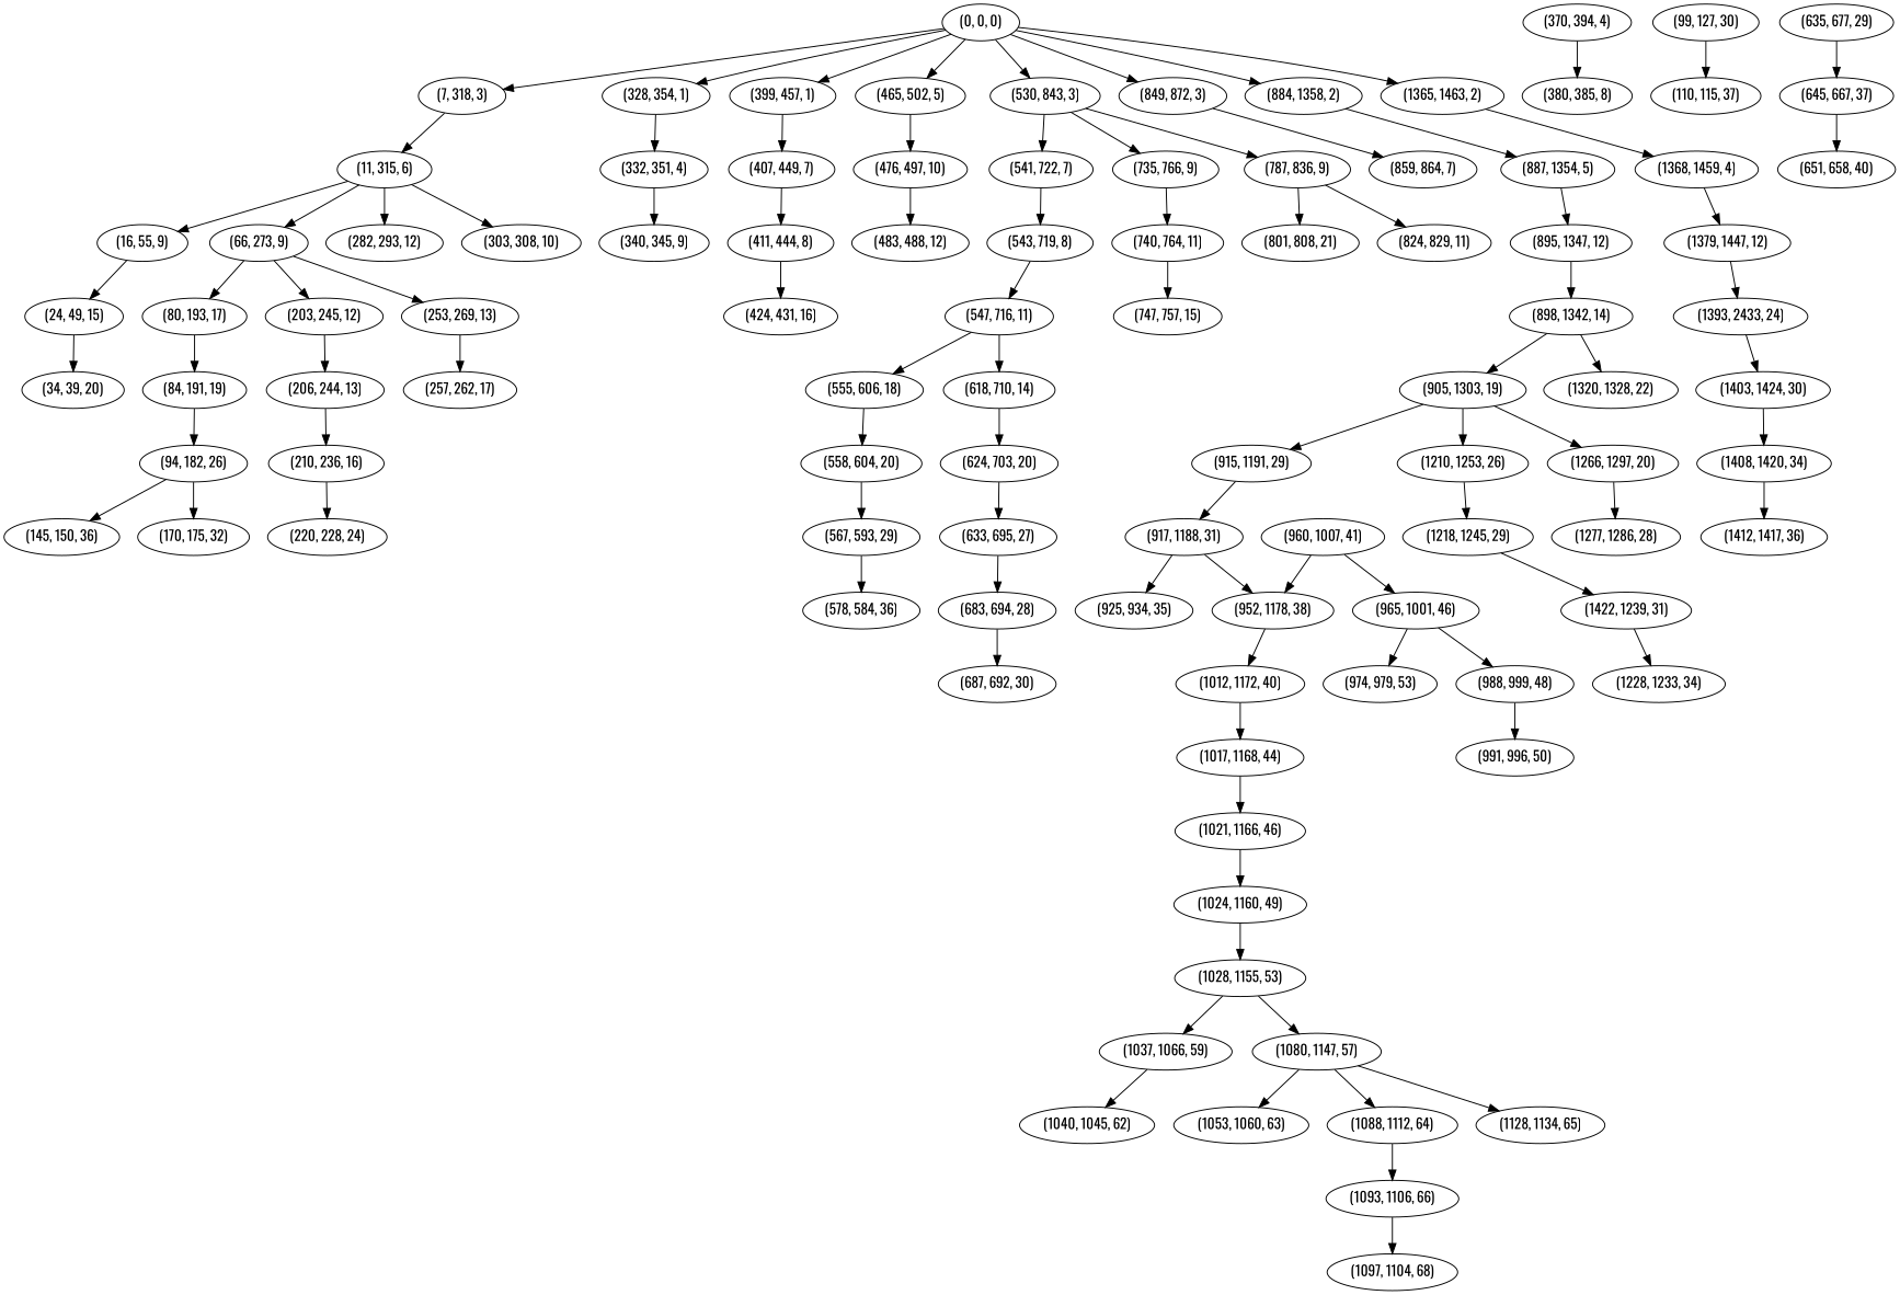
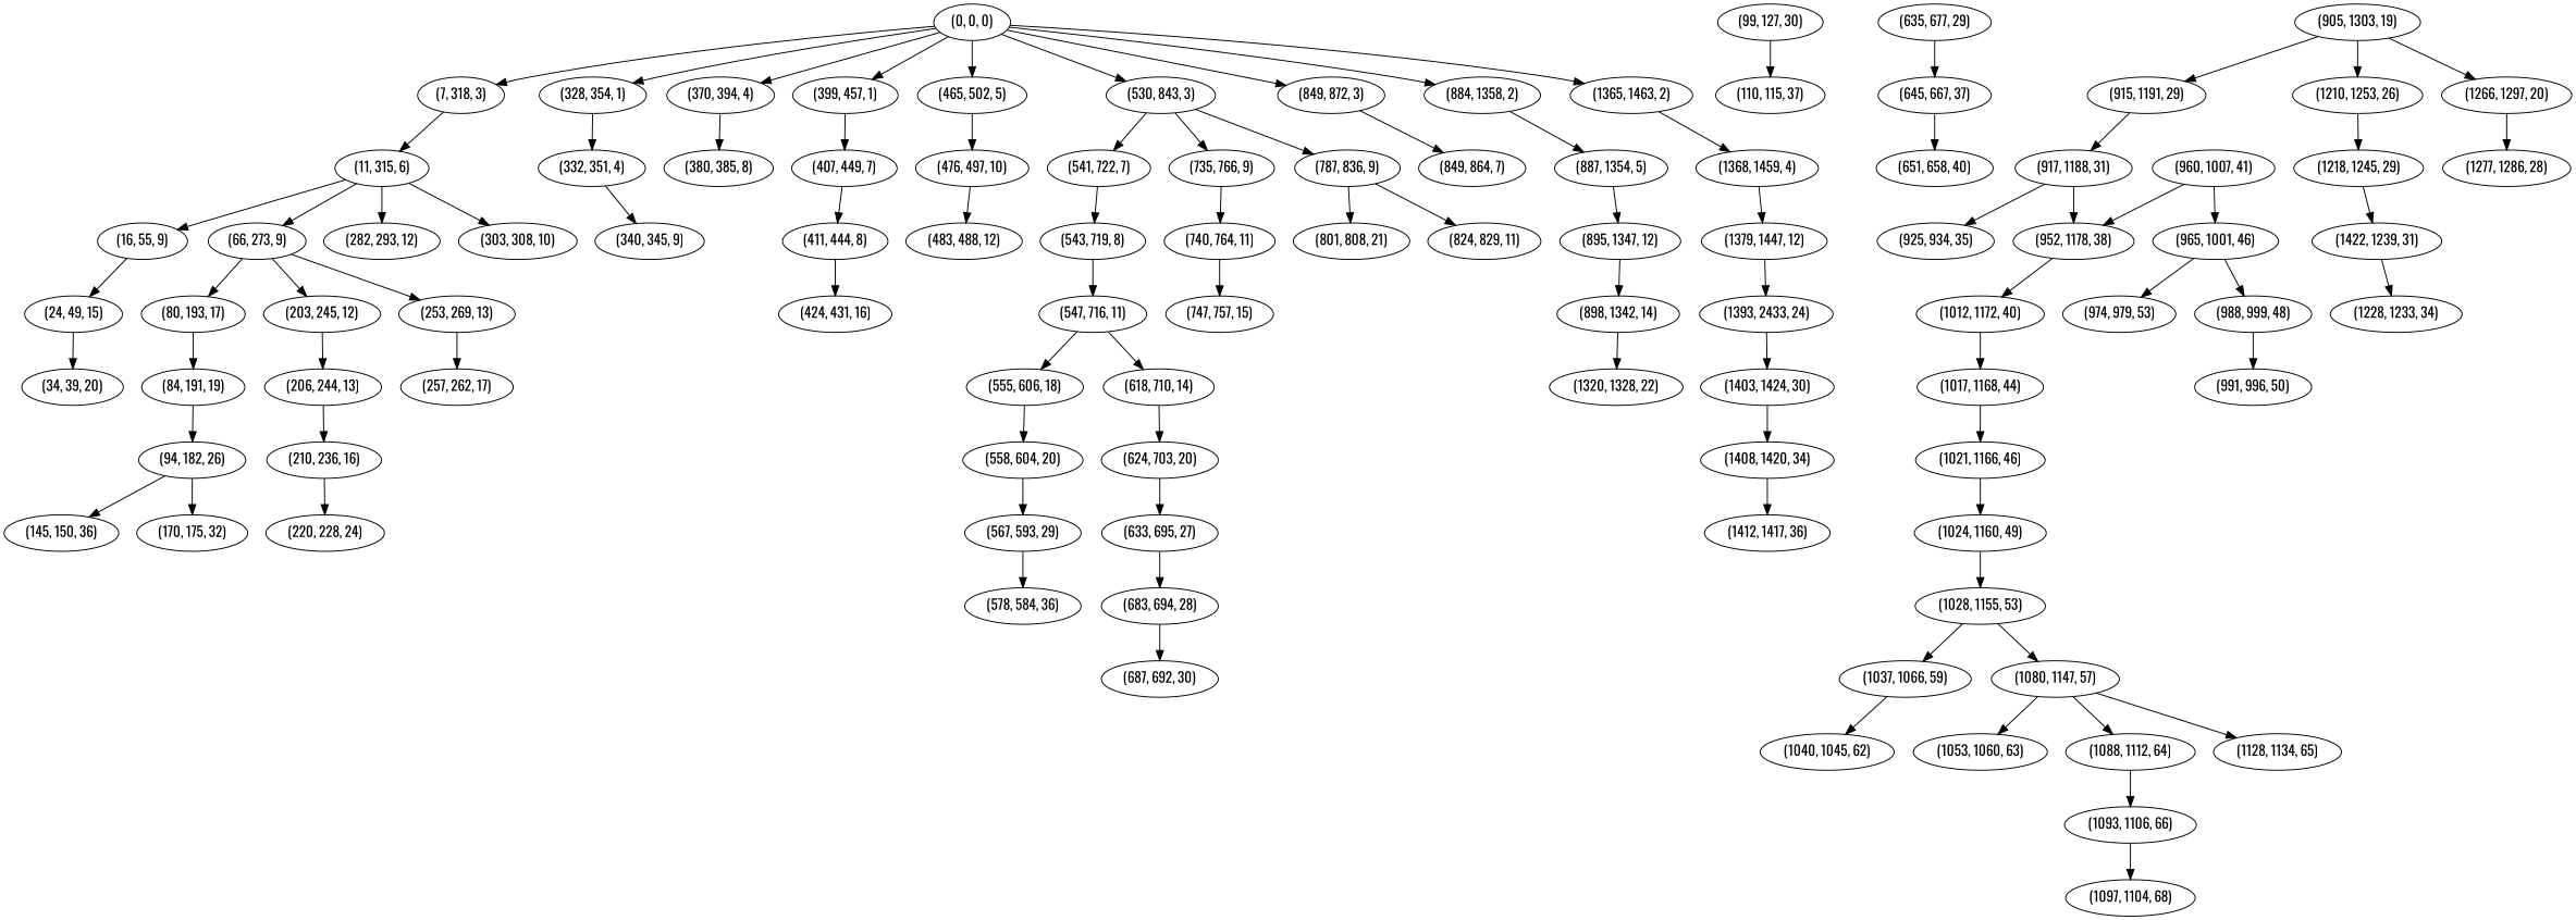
  digraph {
    fontname=Oswald
    node [fontname=Oswald]
    edge [fontname=Oswald]
    "(0, 0, 0)"
    "(7, 318, 3)"
    "(328, 354, 1)"
    "(370, 394, 4)"
    "(399, 457, 1)"
    "(465, 502, 5)"
    "(530, 843, 3)"
    "(849, 872, 3)"
    "(884, 1358, 2)"
    "(1365, 1463, 2)"
    "(11, 315, 6)"
    "(332, 351, 4)"
    "(380, 385, 8)"
    "(407, 449, 7)"
    "(476, 497, 10)"
    "(541, 722, 7)"
    "(735, 766, 9)"
    "(787, 836, 9)"
-   "(859, 864, 7)"
+   "(859, 864, 7)" [label="(849, 864, 7)"]
    "(887, 1354, 5)"
    "(1368, 1459, 4)"
    "(16, 55, 9)"
    "(66, 273, 9)"
    "(282, 293, 12)"
    "(303, 308, 10)"
    "(24, 49, 15)"
    "(80, 193, 17)"
    "(203, 245, 12)"
    "(253, 269, 13)"
    "(34, 39, 20)"
    "(84, 191, 19)"
    "(206, 244, 13)"
    "(257, 262, 17)"
    "(94, 182, 26)"
    "(145, 150, 36)"
    "(170, 175, 32)"
    "(99, 127, 30)"
    "(110, 115, 37)"
    "(210, 236, 16)"
    "(220, 228, 24)"
    "(340, 345, 9)"
    "(411, 444, 8)"
    "(424, 431, 16)"
    "(483, 488, 12)"
    "(543, 719, 8)"
    "(740, 764, 11)"
    "(801, 808, 21)"
    "(824, 829, 11)"
    "(547, 716, 11)"
    "(555, 606, 18)"
    "(618, 710, 14)"
    "(558, 604, 20)"
    "(624, 703, 20)"
    "(567, 593, 29)"
    "(578, 584, 36)"
    "(633, 695, 27)"
    "(683, 694, 28)"
    "(635, 677, 29)"
    "(645, 667, 37)"
    "(687, 692, 30)"
    "(651, 658, 40)"
    "(747, 757, 15)"
    "(895, 1347, 12)"
    "(898, 1342, 14)"
    "(905, 1303, 19)"
    "(1320, 1328, 22)"
    "(915, 1191, 29)"
    "(1210, 1253, 26)"
    "(1266, 1297, 20)"
    "(917, 1188, 31)"
    "(1218, 1245, 29)"
    "(1277, 1286, 28)"
    "(925, 934, 35)"
    "(952, 1178, 38)"
    "(1012, 1172, 40)"
    "(960, 1007, 41)"
    "(965, 1001, 46)"
    "(1017, 1168, 44)"
    "(974, 979, 53)"
    "(988, 999, 48)"
    "(991, 996, 50)"
    "(1021, 1166, 46)"
    "(1024, 1160, 49)"
    "(1028, 1155, 53)"
    "(1037, 1066, 59)"
    "(1080, 1147, 57)"
    "(1040, 1045, 62)"
    "(1053, 1060, 63)"
    "(1088, 1112, 64)"
    "(1128, 1134, 65)"
    "(1093, 1106, 66)"
    "(1097, 1104, 68)"
    n93 [label="(1422, 1239, 31)"]
    "(1228, 1233, 34)"
    "(1379, 1447, 12)"
    n96 [label="(1393, 2433, 24)"]
    "(1403, 1424, 30)"
    "(1408, 1420, 34)"
    "(1412, 1417, 36)"
    "(0, 0, 0)" -> "(7, 318, 3)"
    "(0, 0, 0)" -> "(328, 354, 1)"
+   "(0, 0, 0)" -> "(370, 394, 4)"
    "(0, 0, 0)" -> "(399, 457, 1)"
    "(0, 0, 0)" -> "(465, 502, 5)"
    "(0, 0, 0)" -> "(530, 843, 3)"
    "(0, 0, 0)" -> "(849, 872, 3)"
    "(0, 0, 0)" -> "(884, 1358, 2)"
    "(0, 0, 0)" -> "(1365, 1463, 2)"
    "(7, 318, 3)" -> "(11, 315, 6)"
    "(328, 354, 1)" -> "(332, 351, 4)"
    "(370, 394, 4)" -> "(380, 385, 8)"
    "(399, 457, 1)" -> "(407, 449, 7)"
    "(465, 502, 5)" -> "(476, 497, 10)"
    "(530, 843, 3)" -> "(541, 722, 7)"
    "(530, 843, 3)" -> "(735, 766, 9)"
    "(530, 843, 3)" -> "(787, 836, 9)"
    "(849, 872, 3)" -> "(859, 864, 7)"
    "(884, 1358, 2)" -> "(887, 1354, 5)"
    "(1365, 1463, 2)" -> "(1368, 1459, 4)"
    "(11, 315, 6)" -> "(16, 55, 9)"
    "(11, 315, 6)" -> "(66, 273, 9)"
    "(11, 315, 6)" -> "(282, 293, 12)"
    "(11, 315, 6)" -> "(303, 308, 10)"
    "(332, 351, 4)" -> "(340, 345, 9)"
    "(407, 449, 7)" -> "(411, 444, 8)"
    "(476, 497, 10)" -> "(483, 488, 12)"
    "(541, 722, 7)" -> "(543, 719, 8)"
    "(735, 766, 9)" -> "(740, 764, 11)"
    "(787, 836, 9)" -> "(801, 808, 21)"
    "(787, 836, 9)" -> "(824, 829, 11)"
    "(887, 1354, 5)" -> "(895, 1347, 12)"
    "(1368, 1459, 4)" -> "(1379, 1447, 12)"
    "(16, 55, 9)" -> "(24, 49, 15)"
    "(66, 273, 9)" -> "(80, 193, 17)"
    "(66, 273, 9)" -> "(203, 245, 12)"
    "(66, 273, 9)" -> "(253, 269, 13)"
    "(24, 49, 15)" -> "(34, 39, 20)"
    "(80, 193, 17)" -> "(84, 191, 19)"
    "(203, 245, 12)" -> "(206, 244, 13)"
    "(253, 269, 13)" -> "(257, 262, 17)"
    "(84, 191, 19)" -> "(94, 182, 26)"
    "(206, 244, 13)" -> "(210, 236, 16)"
    "(94, 182, 26)" -> "(145, 150, 36)"
    "(94, 182, 26)" -> "(170, 175, 32)"
    "(99, 127, 30)" -> "(110, 115, 37)"
    "(210, 236, 16)" -> "(220, 228, 24)"
    "(411, 444, 8)" -> "(424, 431, 16)"
    "(543, 719, 8)" -> "(547, 716, 11)"
    "(740, 764, 11)" -> "(747, 757, 15)"
    "(547, 716, 11)" -> "(555, 606, 18)"
    "(547, 716, 11)" -> "(618, 710, 14)"
    "(555, 606, 18)" -> "(558, 604, 20)"
    "(618, 710, 14)" -> "(624, 703, 20)"
    "(558, 604, 20)" -> "(567, 593, 29)"
    "(624, 703, 20)" -> "(633, 695, 27)"
    "(567, 593, 29)" -> "(578, 584, 36)"
    "(633, 695, 27)" -> "(683, 694, 28)"
    "(683, 694, 28)" -> "(687, 692, 30)"
    "(635, 677, 29)" -> "(645, 667, 37)"
    "(645, 667, 37)" -> "(651, 658, 40)"
    "(895, 1347, 12)" -> "(898, 1342, 14)"
-   "(898, 1342, 14)" -> "(905, 1303, 19)"
    "(898, 1342, 14)" -> "(1320, 1328, 22)"
    "(905, 1303, 19)" -> "(915, 1191, 29)"
    "(905, 1303, 19)" -> "(1210, 1253, 26)"
    "(905, 1303, 19)" -> "(1266, 1297, 20)"
    "(915, 1191, 29)" -> "(917, 1188, 31)"
    "(1210, 1253, 26)" -> "(1218, 1245, 29)"
    "(1266, 1297, 20)" -> "(1277, 1286, 28)"
    "(917, 1188, 31)" -> "(925, 934, 35)"
    "(917, 1188, 31)" -> "(952, 1178, 38)"
    "(1218, 1245, 29)" -> n93
    "(952, 1178, 38)" -> "(1012, 1172, 40)"
    "(1012, 1172, 40)" -> "(1017, 1168, 44)"
    "(960, 1007, 41)" -> "(952, 1178, 38)"
    "(960, 1007, 41)" -> "(965, 1001, 46)"
    "(965, 1001, 46)" -> "(974, 979, 53)"
    "(965, 1001, 46)" -> "(988, 999, 48)"
    "(1017, 1168, 44)" -> "(1021, 1166, 46)"
    "(988, 999, 48)" -> "(991, 996, 50)"
    "(1021, 1166, 46)" -> "(1024, 1160, 49)"
    "(1024, 1160, 49)" -> "(1028, 1155, 53)"
    "(1028, 1155, 53)" -> "(1037, 1066, 59)"
    "(1028, 1155, 53)" -> "(1080, 1147, 57)"
    "(1037, 1066, 59)" -> "(1040, 1045, 62)"
    "(1080, 1147, 57)" -> "(1053, 1060, 63)"
    "(1080, 1147, 57)" -> "(1088, 1112, 64)"
    "(1080, 1147, 57)" -> "(1128, 1134, 65)"
    "(1088, 1112, 64)" -> "(1093, 1106, 66)"
    "(1093, 1106, 66)" -> "(1097, 1104, 68)"
    n93 -> "(1228, 1233, 34)"
    "(1379, 1447, 12)" -> n96
    n96 -> "(1403, 1424, 30)"
    "(1403, 1424, 30)" -> "(1408, 1420, 34)"
    "(1408, 1420, 34)" -> "(1412, 1417, 36)"
  }
